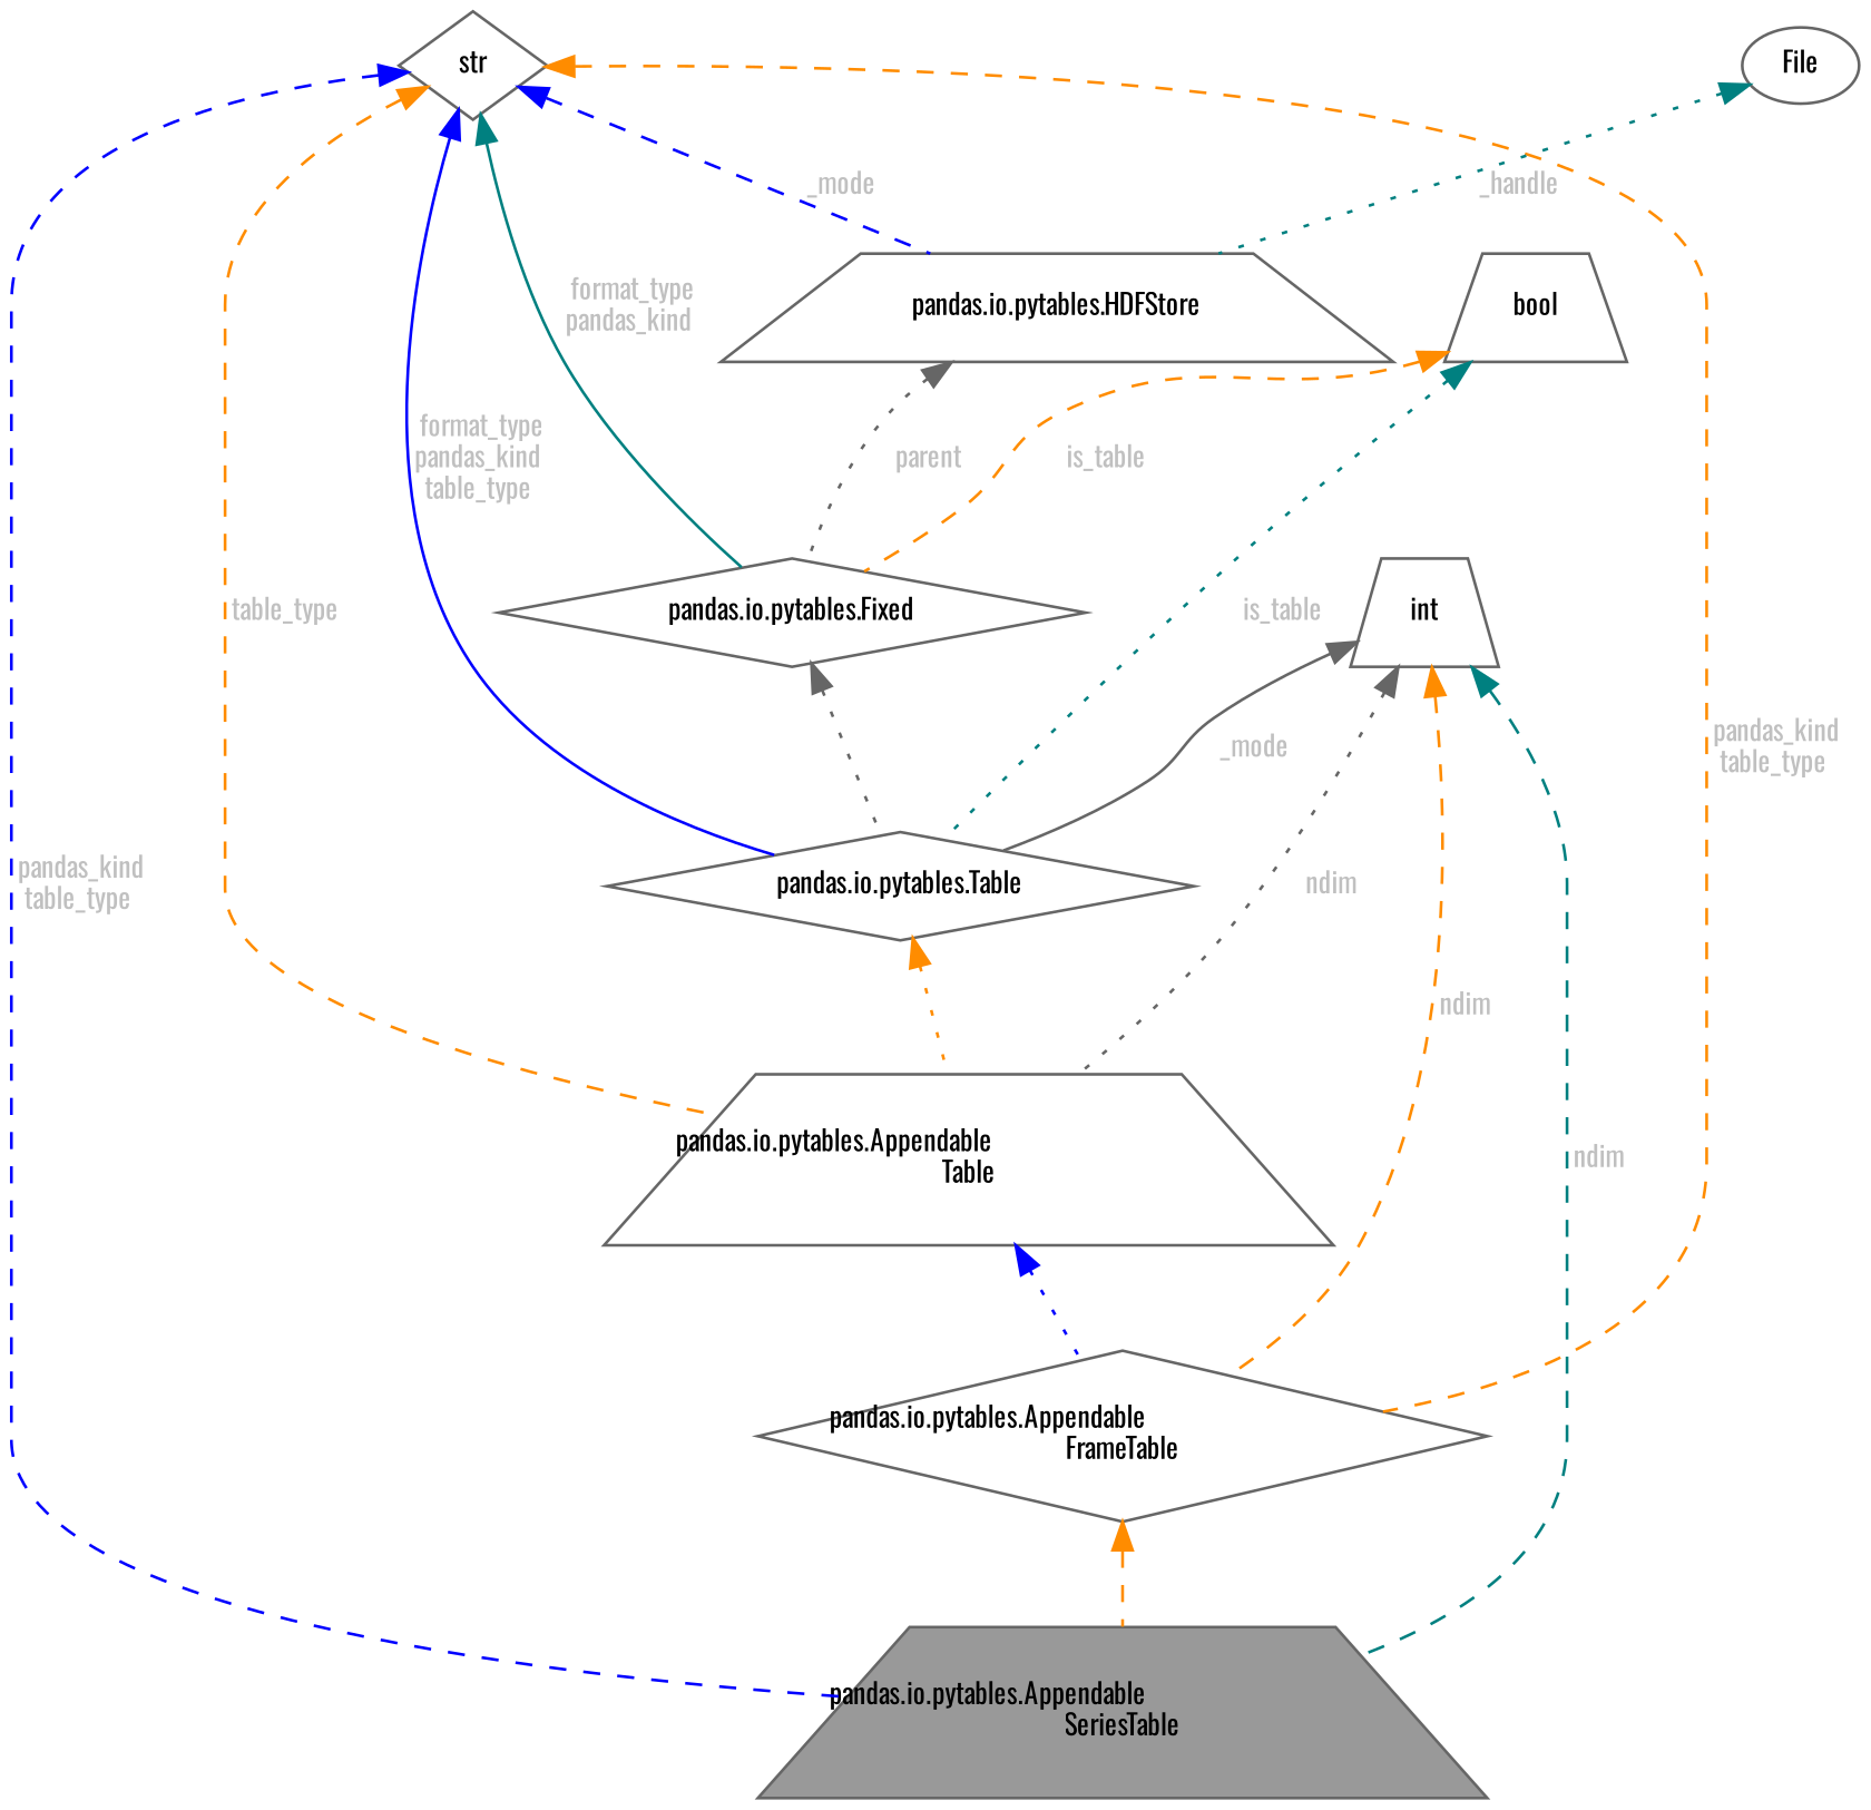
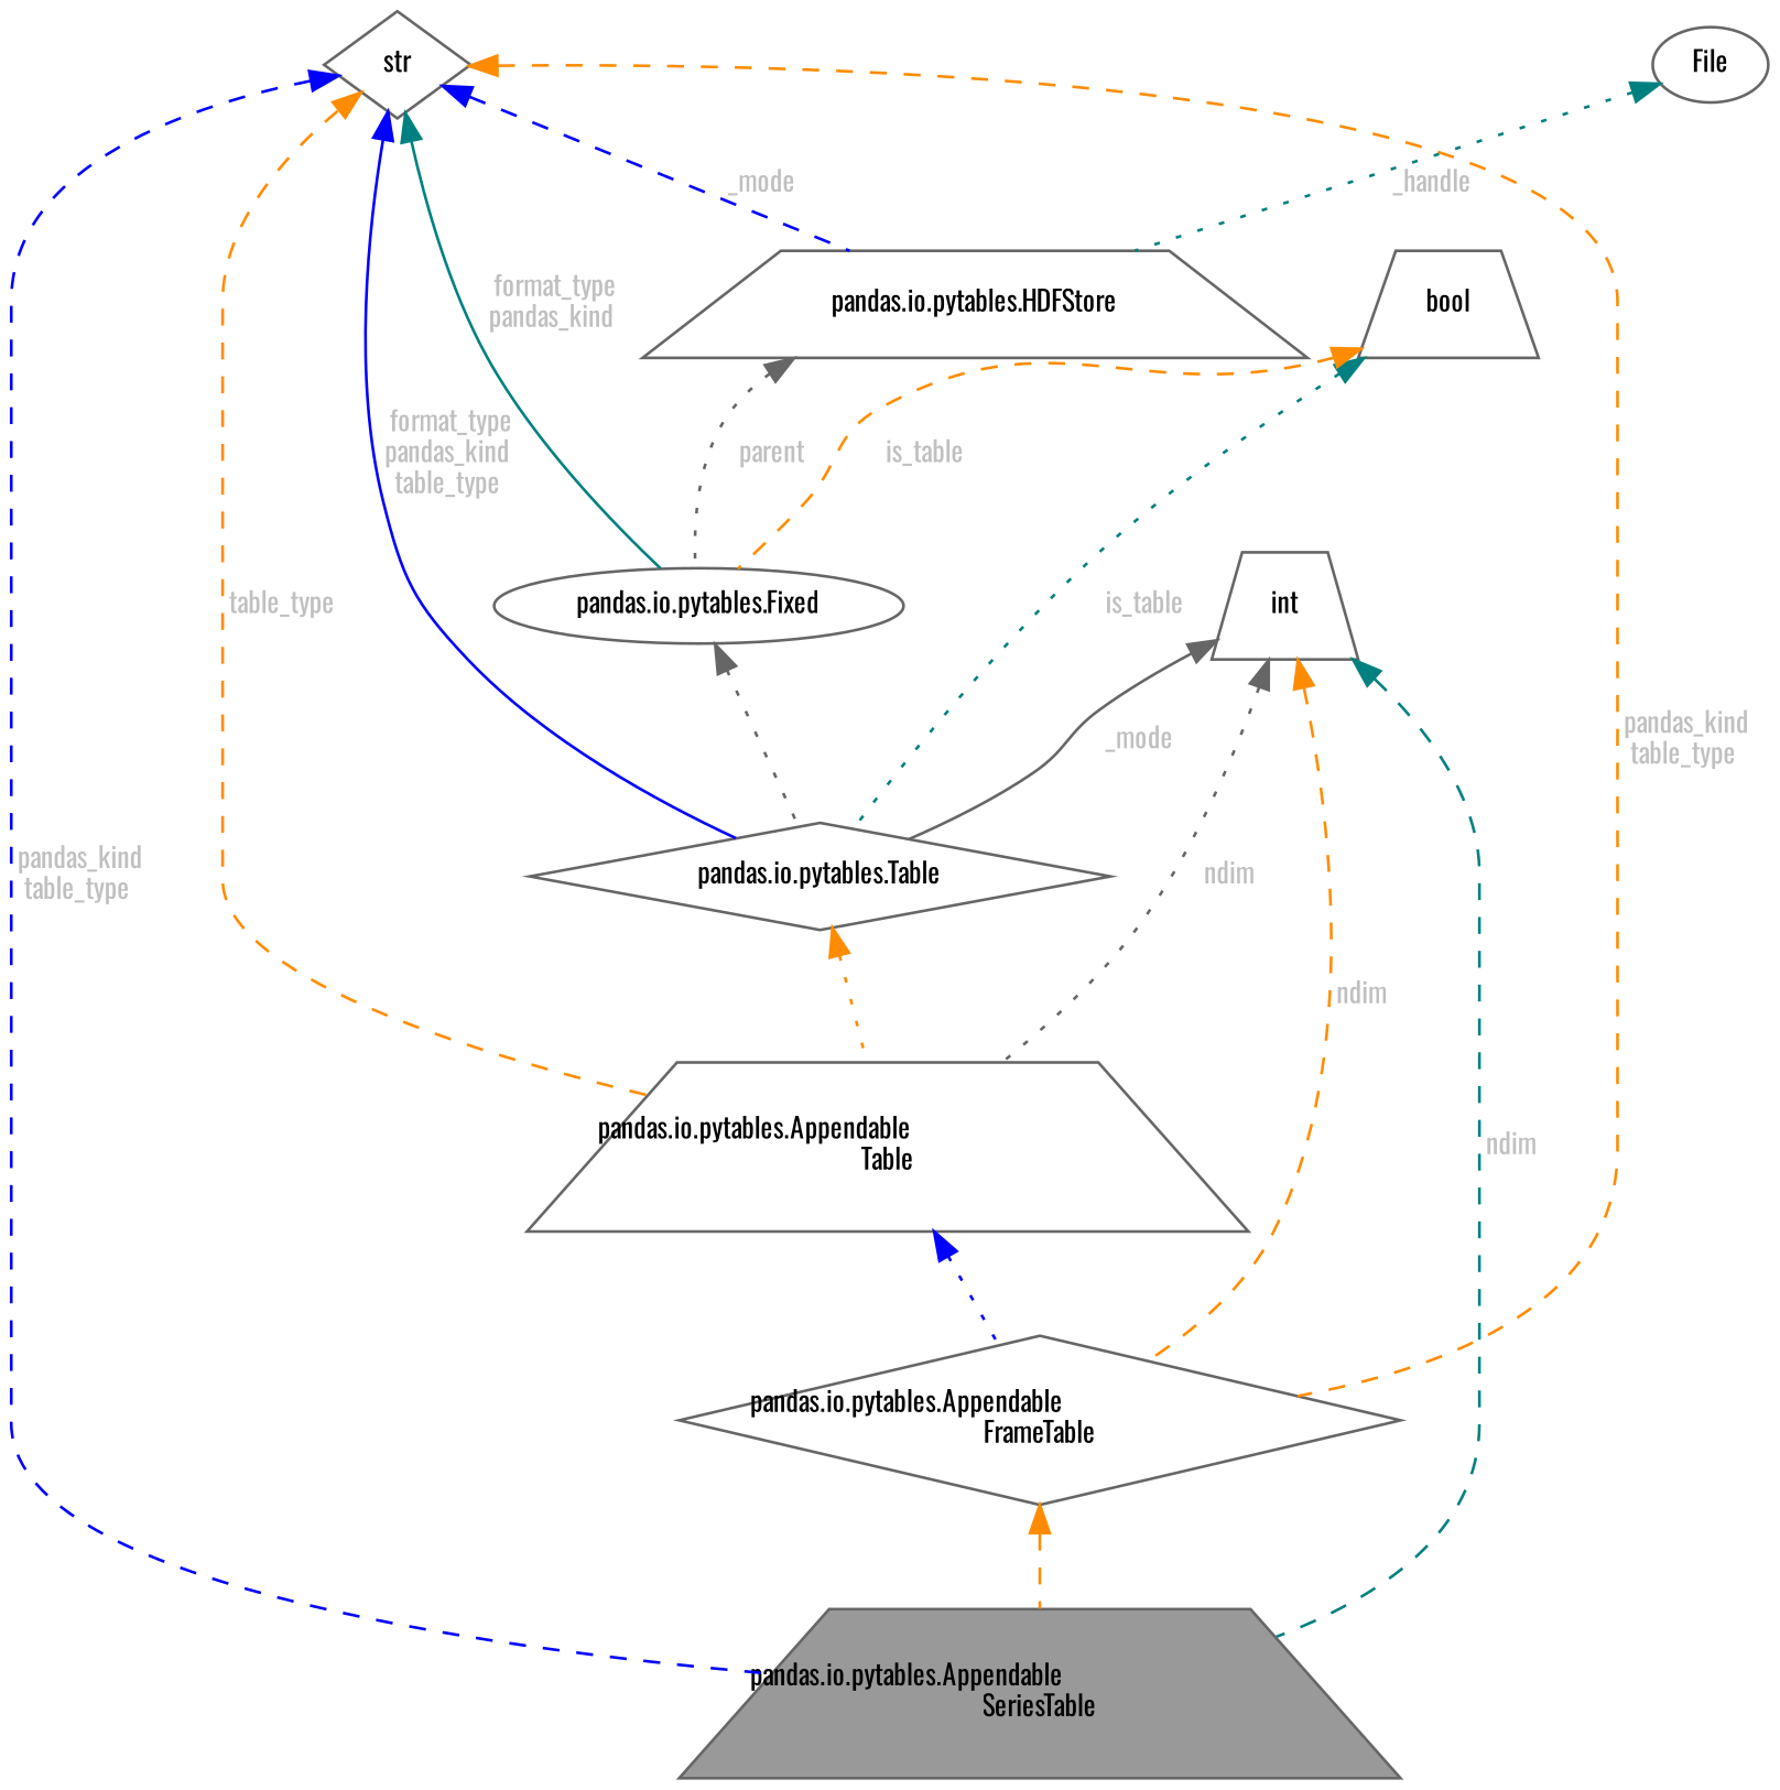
  digraph {
    fontname=Oswald
    node [color=gray40 fillcolor=white fontname=Oswald fontsize=10 shape=trapezium style=filled]
    edge [color=darkorange dir=back fontname=Oswald fontsize=10 labelfontname=Helvetica labelfontsize=10 style=dashed fontcolor=grey]
    n1 [fillcolor=grey60 fontcolor=black height=0.2 label="pandas.io.pytables.Appendable\lSeriesTable" width=0.4]
    n2 [height=0.2 label="pandas.io.pytables.Appendable\lFrameTable" shape=diamond width=0.4]
    n3 [height=0.2 label="pandas.io.pytables.Appendable\lTable" width=0.4]
    n4 [height=0.2 label="pandas.io.pytables.Table" shape=diamond width=0.4]
-   n5 [height=0.2 label="pandas.io.pytables.Fixed" shape=diamond width=0.4]
+   n5 [height=0.2 label="pandas.io.pytables.Fixed" shape=ellipse width=0.4]
    n6 [height=0.2 label=str shape=diamond width=0.4]
    n7 [height=0.2 label="pandas.io.pytables.HDFStore" width=0.4]
    n8 [height=0.2 label=int width=0.4]
    n9 [height=0.2 label=File shape=ellipse width=0.4]
    n10 [height=0.2 label=bool width=0.4]
    n2 -> n1 [fontcolor=""]
    n3 -> n2 [color=blue style=dotted fontcolor=""]
    n4 -> n3 [style=dotted fontcolor=""]
    n5 -> n4 [color=gray40 style=dotted fontcolor=""]
    n6 -> n1 [color=blue label=" pandas_kind\ntable_type"]
    n6 -> n2 [label=" pandas_kind\ntable_type"]
    n6 -> n3 [label=" table_type"]
    n6 -> n4 [color=blue label=" format_type\npandas_kind\ntable_type" style=solid]
    n6 -> n5 [color=teal label=" format_type\npandas_kind" style=solid]
    n6 -> n7 [color=blue label=" _mode"]
    n7 -> n5 [color=gray40 label=" parent" style=dotted]
    n8 -> n1 [color=teal label=" ndim"]
    n8 -> n2 [label=" ndim"]
    n8 -> n3 [color=gray40 label=" ndim" style=dotted]
    n8 -> n4 [color=gray40 label=" _mode" style=solid]
    n9 -> n7 [color=teal label=" _handle" style=dotted]
    n10 -> n4 [color=teal label=" is_table" style=dotted]
    n10 -> n5 [label=" is_table"]
  }
